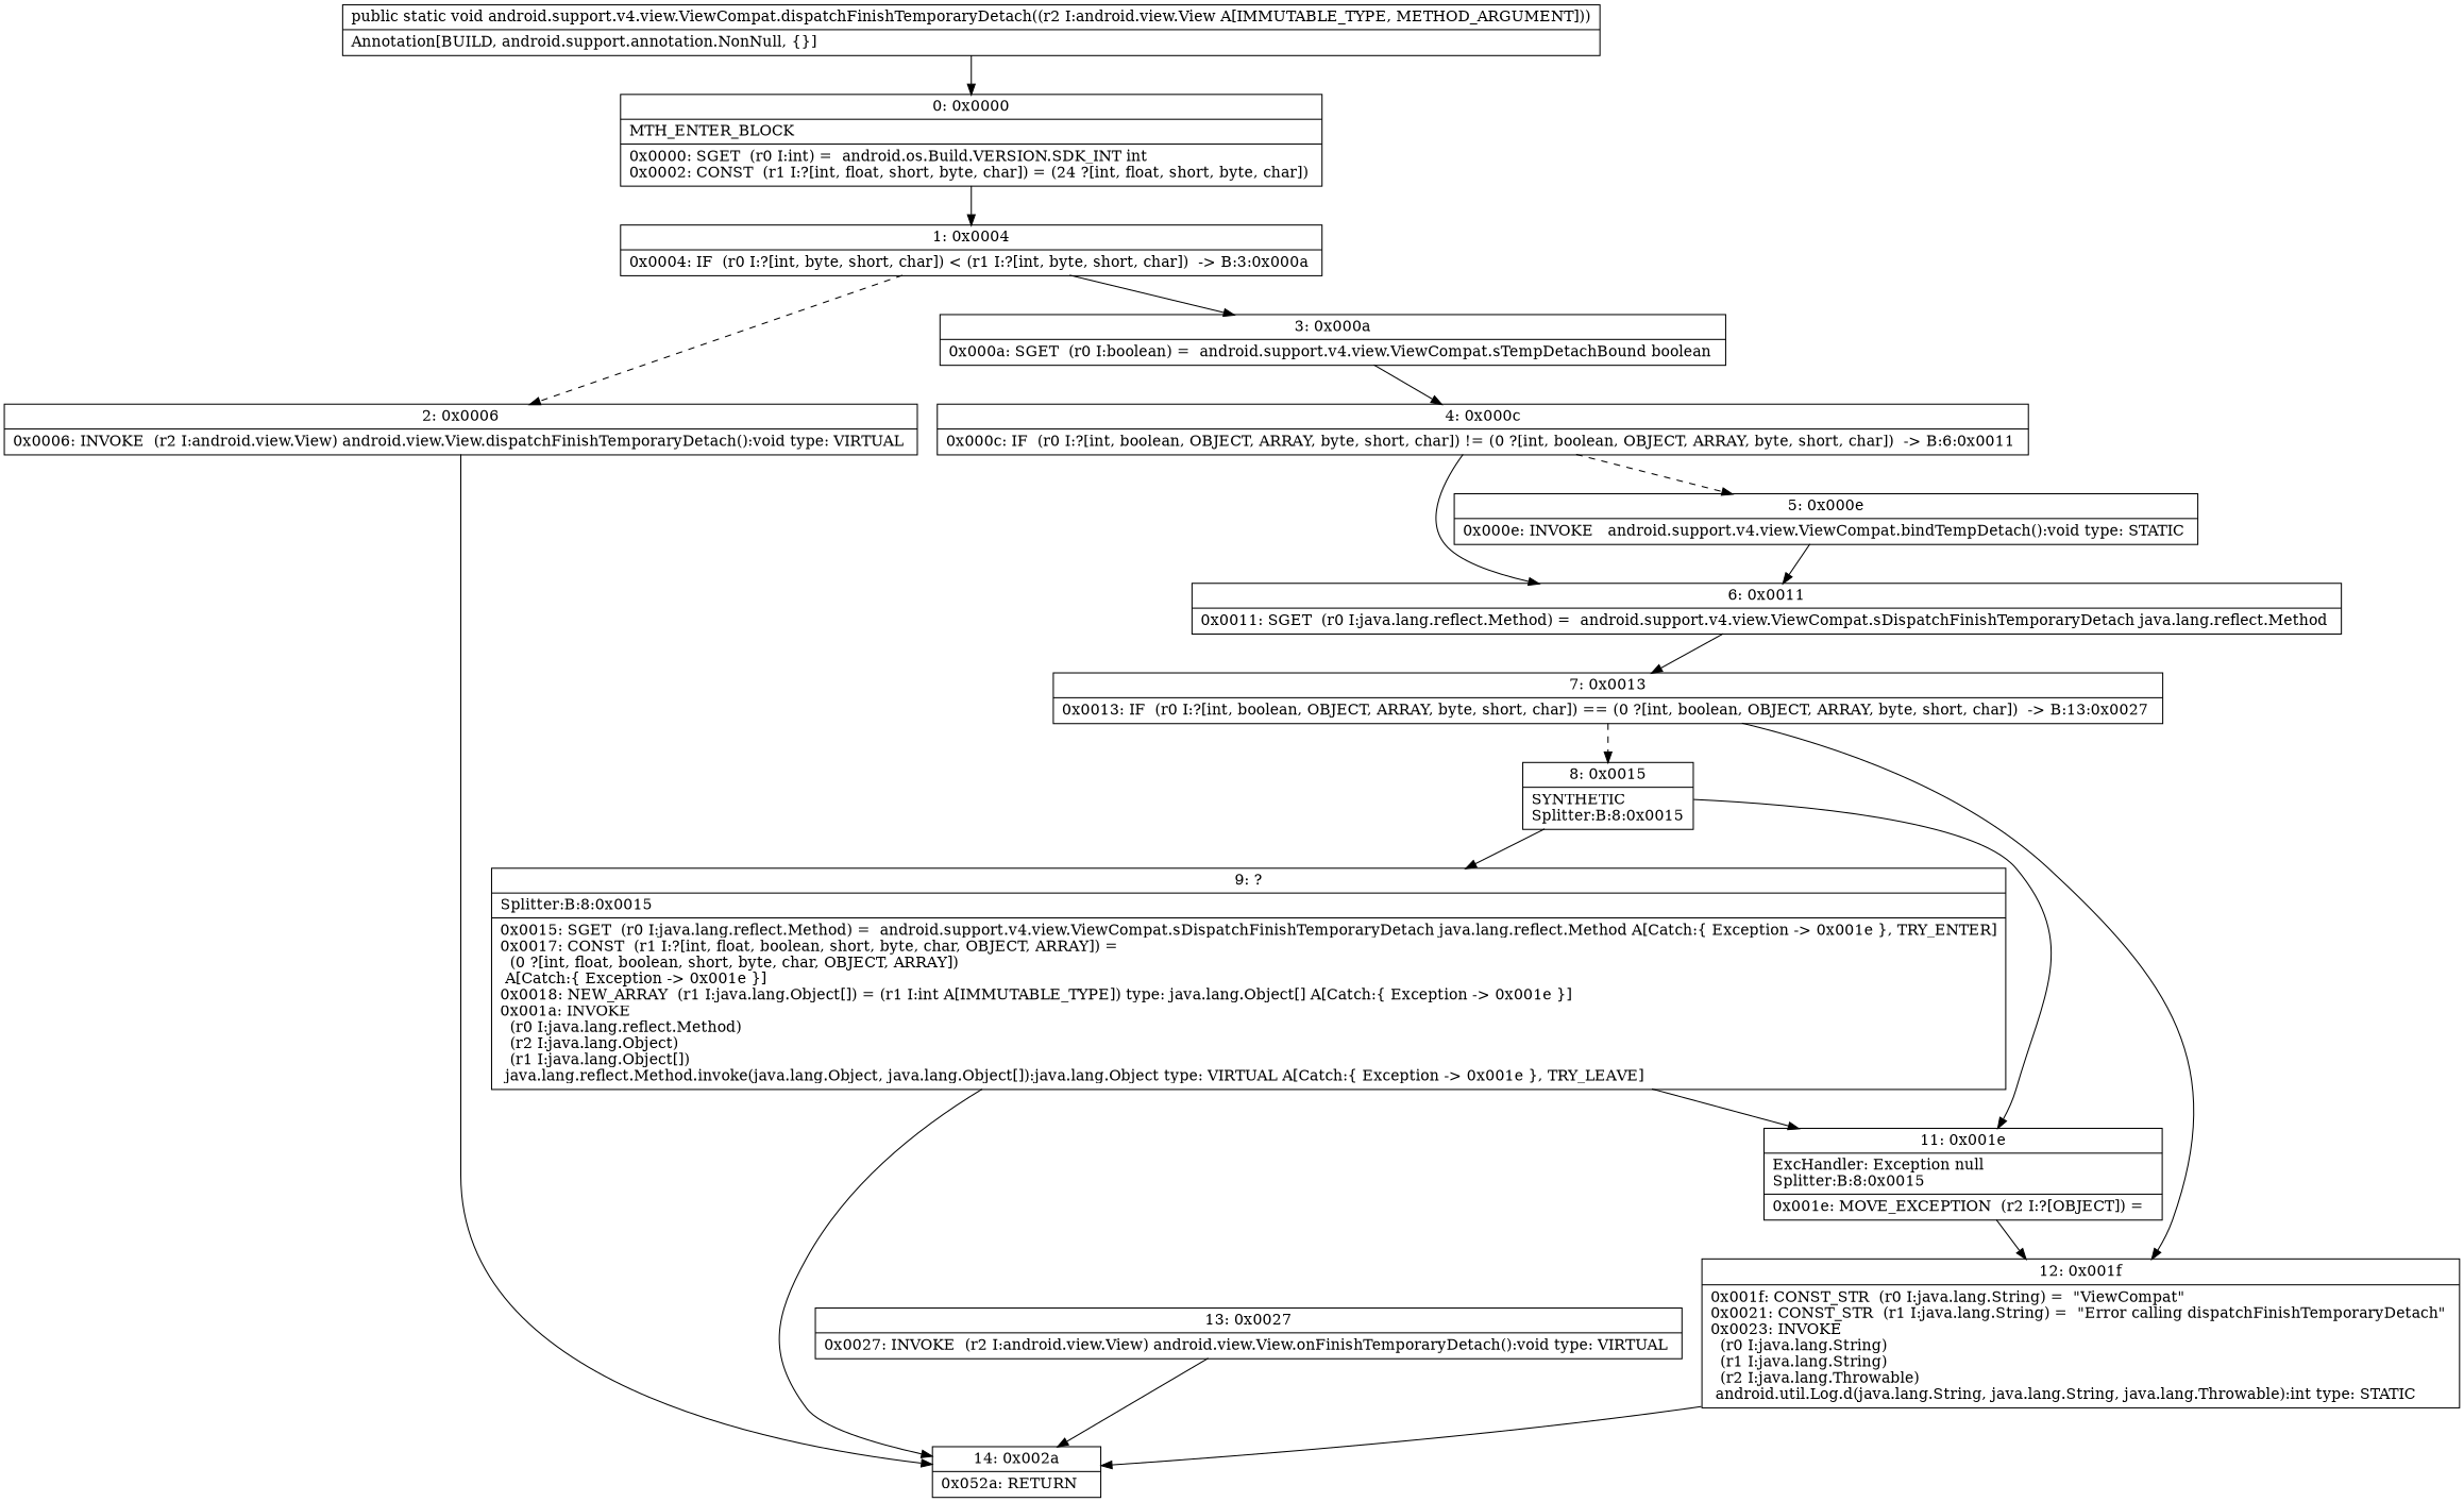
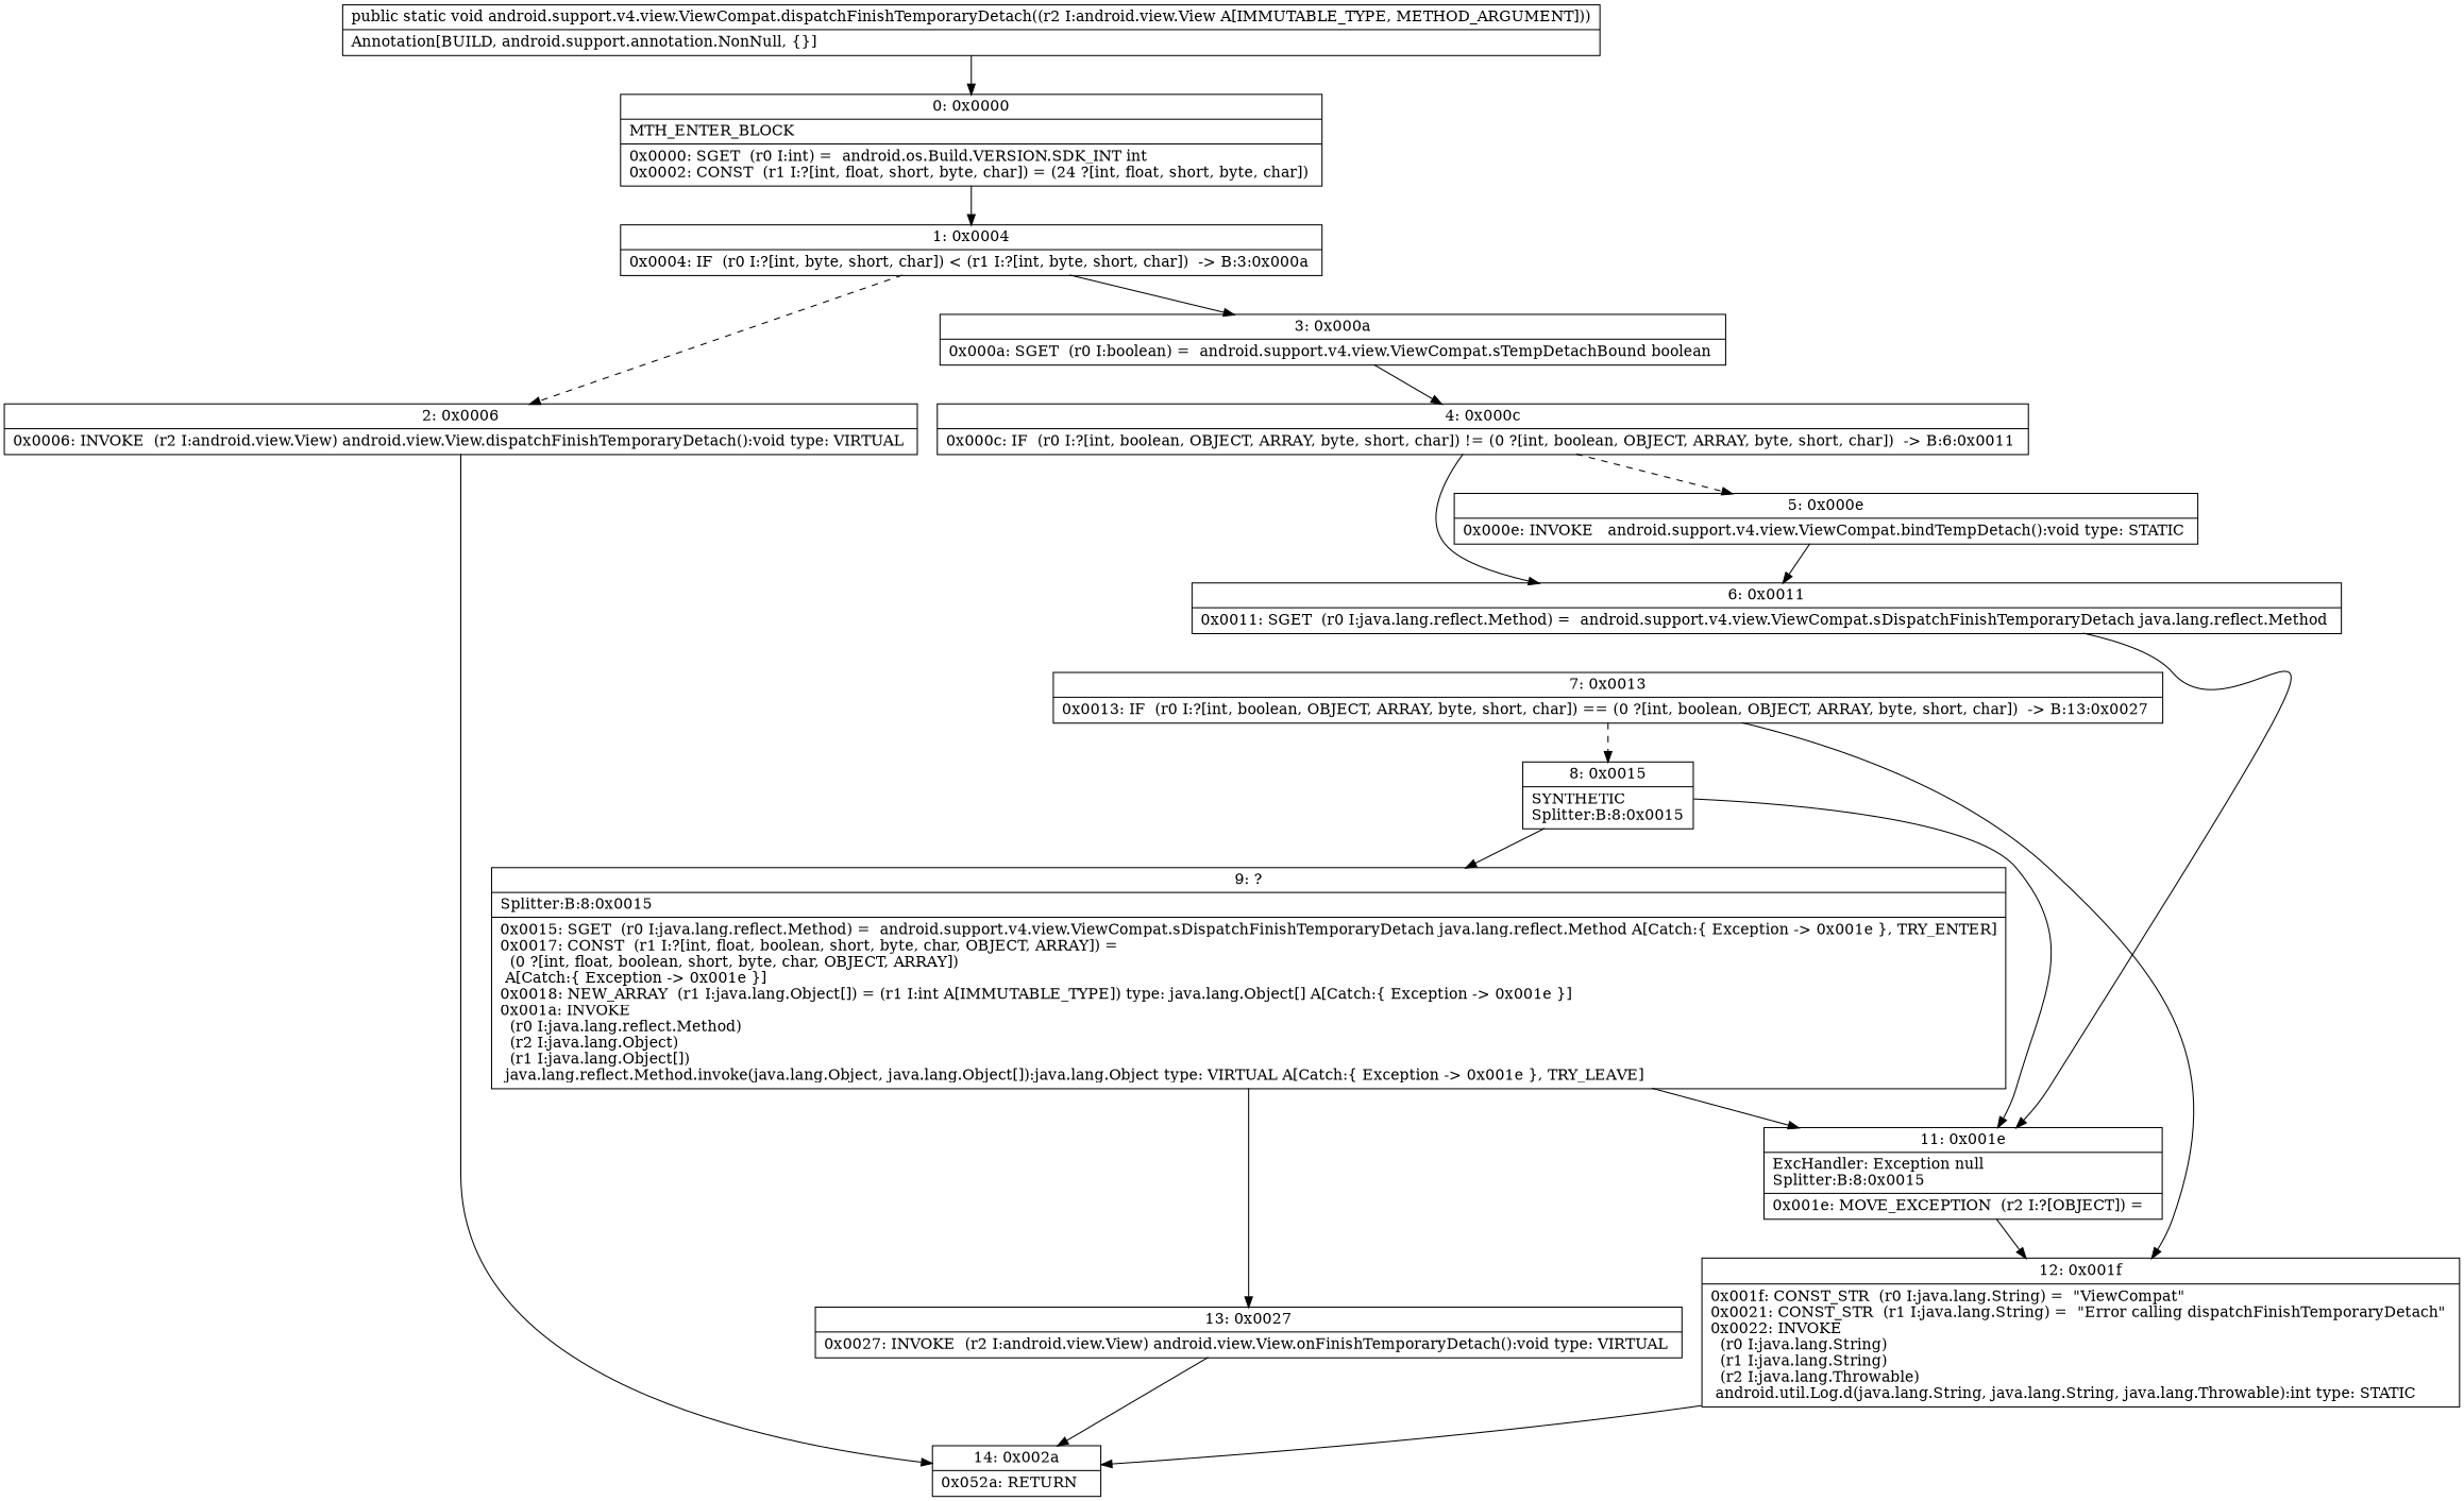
  digraph {
    node [shape=record]
    n1 [label="{0\:\ 0x0000|MTH_ENTER_BLOCK\l|0x0000: SGET  (r0 I:int) =  android.os.Build.VERSION.SDK_INT int \l0x0002: CONST  (r1 I:?[int, float, short, byte, char]) = (24 ?[int, float, short, byte, char]) \l}"]
    n2 [label="{1\:\ 0x0004|0x0004: IF  (r0 I:?[int, byte, short, char]) \< (r1 I:?[int, byte, short, char])  \-\> B:3:0x000a \l}"]
    n3 [label="{2\:\ 0x0006|0x0006: INVOKE  (r2 I:android.view.View) android.view.View.dispatchFinishTemporaryDetach():void type: VIRTUAL \l}"]
    n4 [label="{3\:\ 0x000a|0x000a: SGET  (r0 I:boolean) =  android.support.v4.view.ViewCompat.sTempDetachBound boolean \l}"]
    n5 [label="{14\:\ 0x002a|0x052a: RETURN   \l}"]
    n6 [label="{4\:\ 0x000c|0x000c: IF  (r0 I:?[int, boolean, OBJECT, ARRAY, byte, short, char]) != (0 ?[int, boolean, OBJECT, ARRAY, byte, short, char])  \-\> B:6:0x0011 \l}"]
    n7 [label="{5\:\ 0x000e|0x000e: INVOKE   android.support.v4.view.ViewCompat.bindTempDetach():void type: STATIC \l}"]
    n8 [label="{6\:\ 0x0011|0x0011: SGET  (r0 I:java.lang.reflect.Method) =  android.support.v4.view.ViewCompat.sDispatchFinishTemporaryDetach java.lang.reflect.Method \l}"]
    n9 [label="{7\:\ 0x0013|0x0013: IF  (r0 I:?[int, boolean, OBJECT, ARRAY, byte, short, char]) == (0 ?[int, boolean, OBJECT, ARRAY, byte, short, char])  \-\> B:13:0x0027 \l}"]
    n10 [label="{8\:\ 0x0015|SYNTHETIC\lSplitter:B:8:0x0015\l}"]
-   n11 [label="{12\:\ 0x001f|0x001f: CONST_STR  (r0 I:java.lang.String) =  \"ViewCompat\" \l0x0021: CONST_STR  (r1 I:java.lang.String) =  \"Error calling dispatchFinishTemporaryDetach\" \l0x0023: INVOKE  \l  (r0 I:java.lang.String)\l  (r1 I:java.lang.String)\l  (r2 I:java.lang.Throwable)\l android.util.Log.d(java.lang.String, java.lang.String, java.lang.Throwable):int type: STATIC \l}"]
+   n11 [label="{12\:\ 0x001f|0x001f: CONST_STR  (r0 I:java.lang.String) =  \"ViewCompat\" \l0x0021: CONST_STR  (r1 I:java.lang.String) =  \"Error calling dispatchFinishTemporaryDetach\" \l0x0022: INVOKE  \l  (r0 I:java.lang.String)\l  (r1 I:java.lang.String)\l  (r2 I:java.lang.Throwable)\l android.util.Log.d(java.lang.String, java.lang.String, java.lang.Throwable):int type: STATIC \l}"]
    n12 [label="{9\:\ ?|Splitter:B:8:0x0015\l|0x0015: SGET  (r0 I:java.lang.reflect.Method) =  android.support.v4.view.ViewCompat.sDispatchFinishTemporaryDetach java.lang.reflect.Method A[Catch:\{ Exception \-\> 0x001e \}, TRY_ENTER]\l0x0017: CONST  (r1 I:?[int, float, boolean, short, byte, char, OBJECT, ARRAY]) = \l  (0 ?[int, float, boolean, short, byte, char, OBJECT, ARRAY])\l A[Catch:\{ Exception \-\> 0x001e \}]\l0x0018: NEW_ARRAY  (r1 I:java.lang.Object[]) = (r1 I:int A[IMMUTABLE_TYPE]) type: java.lang.Object[] A[Catch:\{ Exception \-\> 0x001e \}]\l0x001a: INVOKE  \l  (r0 I:java.lang.reflect.Method)\l  (r2 I:java.lang.Object)\l  (r1 I:java.lang.Object[])\l java.lang.reflect.Method.invoke(java.lang.Object, java.lang.Object[]):java.lang.Object type: VIRTUAL A[Catch:\{ Exception \-\> 0x001e \}, TRY_LEAVE]\l}"]
    n13 [label="{11\:\ 0x001e|ExcHandler: Exception null\lSplitter:B:8:0x0015\l|0x001e: MOVE_EXCEPTION  (r2 I:?[OBJECT]) =  \l}"]
    n14 [label="{13\:\ 0x0027|0x0027: INVOKE  (r2 I:android.view.View) android.view.View.onFinishTemporaryDetach():void type: VIRTUAL \l}"]
    n15 [label="{public static void android.support.v4.view.ViewCompat.dispatchFinishTemporaryDetach((r2 I:android.view.View A[IMMUTABLE_TYPE, METHOD_ARGUMENT]))  | Annotation[BUILD, android.support.annotation.NonNull, \{\}]\l}"]
    n1 -> n2
    n2 -> n3 [style=dashed]
    n2 -> n4
    n3 -> n5
    n4 -> n6
    n6 -> n7 [style=dashed]
    n6 -> n8
    n7 -> n8
-   n8 -> n9
+   n8 -> n13
    n9 -> n10 [style=dashed]
    n9 -> n11
    n10 -> n12
    n10 -> n13
    n11 -> n5
-   n12 -> n5
+   n12 -> n14
    n12 -> n13
    n13 -> n11
    n14 -> n5
    n15 -> n1
  }
